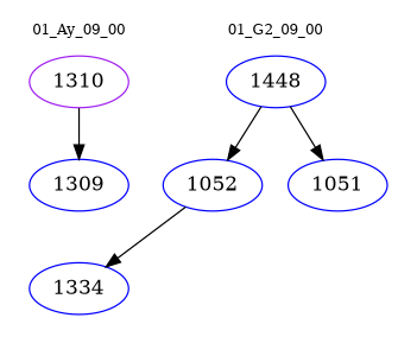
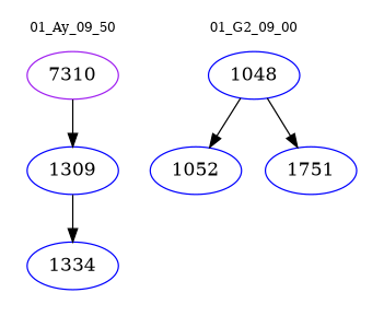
  digraph {
    node [color=blue]
    edge [color=black]
-   n1 [color=purple label=1310]
+   n1 [color=purple label=7310]
    n2 [label=1309]
    n3 [label=1334]
    n4 [label=1052]
-   n5 [label=1448]
-   n6 [label=1051]
+   n5 [label=1048]
+   n6 [label=1751]
    subgraph cluster_1 {
      color=white
      fontsize=10
-     label="01_Ay_09_00"
+     label="01_Ay_09_50"
      n1
      n2
      n3
    }
    subgraph cluster_2 {
      color=white
      fontsize=10
      label="01_G2_09_00"
      n4
      n5
      n6
    }
    n1 -> n2
-   n4 -> n3
+   n2 -> n3
    n5 -> n4
    n5 -> n6
  }
